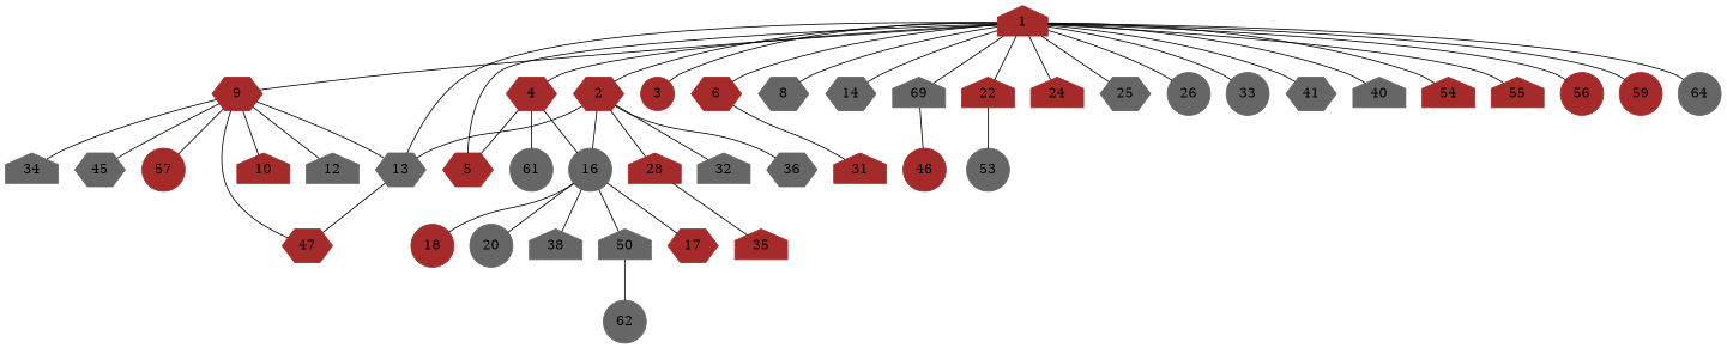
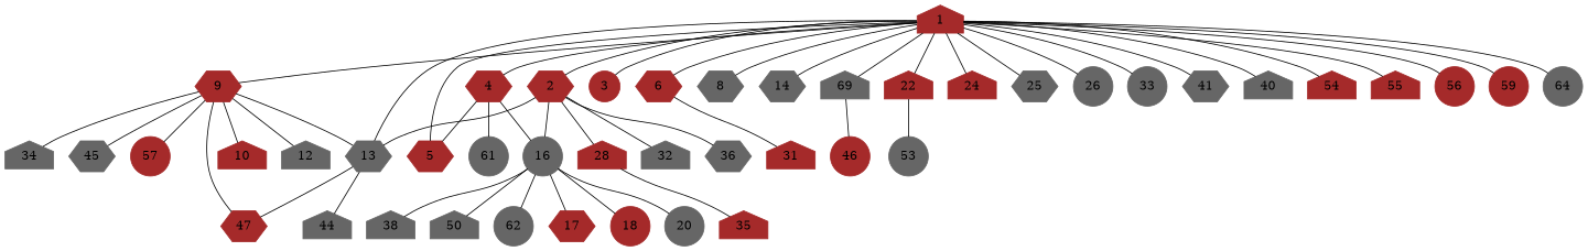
  graph {
    node [color=gray40 shape=house style=filled]
    1 [color=brown super="+51"]
    2 [color=brown shape=hexagon super="+11"]
    3 [color=brown shape=circle super="+27"]
    4 [color=brown shape=hexagon super="+15"]
    5 [color=brown shape=hexagon]
    6 [color=brown shape=hexagon super="+7"]
    8 [shape=hexagon super="+39"]
    9 [color=brown shape=hexagon super="+52"]
    13 [shape=hexagon super="+30"]
    14 [shape=hexagon]
    n11 [label=69 super="+42"]
    22 [color=brown super="+48"]
    24 [color=brown super="+29"]
    25 [shape=hexagon super="+43"]
    26 [shape=circle super="+63"]
    33 [shape=circle]
    41 [shape=hexagon]
    n18 [label=40]
    54 [color=brown]
    55 [color=brown]
    56 [color=brown shape=circle]
    59 [color=brown shape=circle]
    64 [shape=circle]
    16 [shape=circle super="+23"]
    28 [color=brown super="+37"]
    32
    36 [shape=hexagon]
    61 [shape=circle]
    31 [color=brown super="+58"]
    10 [color=brown super="+40"]
    12
    34
    45 [shape=hexagon]
    47 [color=brown shape=hexagon super="+60"]
    57 [color=brown shape=circle]
+   44
    46 [color=brown shape=circle]
    53 [shape=circle]
    17 [color=brown shape=hexagon]
    18 [color=brown shape=circle super="+21"]
    20 [shape=circle]
    38
    50
    62 [shape=circle]
    35 [color=brown]
    1 -- 2
    1 -- 3
    1 -- 4
    1 -- 5
    1 -- 6
    1 -- 8
    1 -- 9
    1 -- 13
    1 -- 14
    1 -- n11
    1 -- 22
    1 -- 24
    1 -- 25
    1 -- 26
    1 -- 33
    1 -- 41
    1 -- n18
    1 -- 54
    1 -- 55
    1 -- 56
    1 -- 59
    1 -- 64
    2 -- 13
    2 -- 16
    2 -- 28
    2 -- 32
    2 -- 36
    4 -- 5
    4 -- 16
    4 -- 61
    6 -- 31
    9 -- 13
    9 -- 10
    9 -- 12
    9 -- 34
    9 -- 45
    9 -- 47
    9 -- 57
    13 -- 47
+   13 -- 44
    n11 -- 46
    22 -- 53
    16 -- 17
    16 -- 18
    16 -- 20
    16 -- 38
    16 -- 50
-   50 -- 62
+   16 -- 62
    28 -- 35
  }
